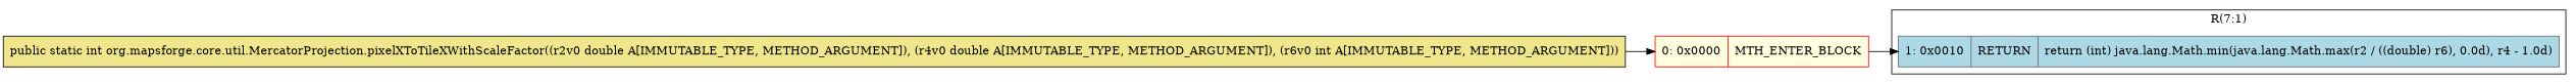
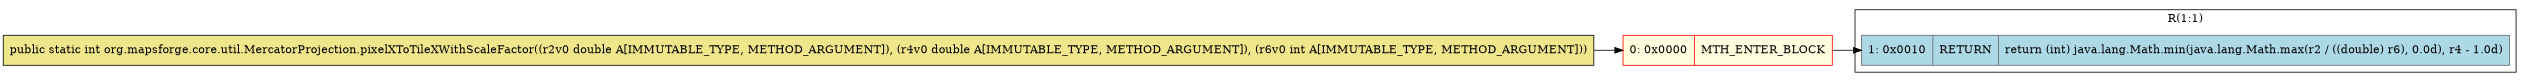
  digraph {
    rankdir=LR
    node [shape=record style=filled]
    n1 [color=gray40 label="{1\:\ 0x0010|RETURN\l|return (int) java.lang.Math.min(java.lang.Math.max(r2 \/ ((double) r6), 0.0d), r4 \- 1.0d)\l}" fillcolor=lightblue]
    n2 [color=red label="{0\:\ 0x0000|MTH_ENTER_BLOCK\l}" fillcolor=lightyellow]
    n3 [label="{public static int org.mapsforge.core.util.MercatorProjection.pixelXToTileXWithScaleFactor((r2v0 double A[IMMUTABLE_TYPE, METHOD_ARGUMENT]), (r4v0 double A[IMMUTABLE_TYPE, METHOD_ARGUMENT]), (r6v0 int A[IMMUTABLE_TYPE, METHOD_ARGUMENT])) }" fillcolor=khaki color=black]
    subgraph cluster_1 {
-     label="R(7:1)"
+     label="R(1:1)"
      n1
    }
    n2 -> n1
    n3 -> n2
  }
